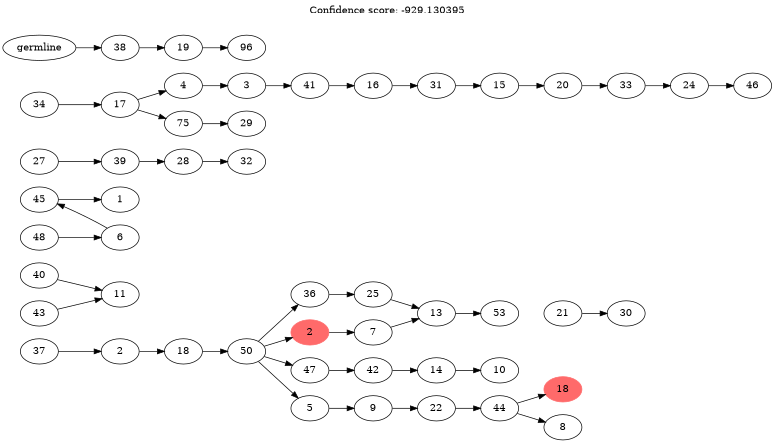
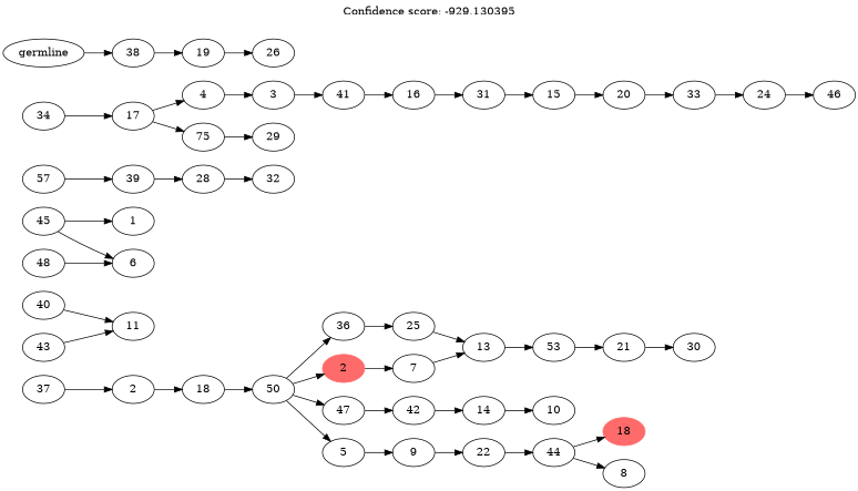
  digraph {
    label="Confidence score: -929.130395"
    labelloc=t
    rankdir=LR
    n1 [label=21]
    n2 [label=30]
    n3 [label=53]
    n4 [label=13]
    n5 [label=25]
    n6 [label=36]
    n7 [label=11]
    n8 [label=40]
    n9 [label=43]
    n10 [label=7]
    n11 [color=indianred1 label=2 style=filled]
    n12 [label=14]
    n13 [label=10]
    n14 [label=42]
    n15 [label=47]
    n16 [label=45]
    n17 [label=1]
    n18 [label=6]
    n19 [label=48]
    n20 [label=32]
    n21 [label=28]
    n22 [label=39]
-   n23 [label=27]
+   n23 [label=57]
    n24 [color=indianred1 label=18 style=filled]
    n25 [label=24]
    n26 [label=46]
    n27 [label=33]
    n28 [label=20]
    n29 [label=15]
    n30 [label=31]
    n31 [label=16]
    n32 [label=41]
    n33 [label=3]
    n34 [label=4]
    n35 [label=75]
    n36 [label=29]
    n37 [label=17]
    n38 [label=34]
    n39 [label=8]
    n40 [label=44]
    n41 [label=22]
    n42 [label=9]
    n43 [label=5]
    n44 [label=50]
    n45 [label=18]
    n46 [label=2]
    n47 [label=37]
-   n48 [label=96]
+   n48 [label=26]
    n49 [label=19]
    n50 [label=38]
    n51 [label=germline]
    n1 -> n2
+   n3 -> n1
    n4 -> n3
    n5 -> n4
    n6 -> n5
    n8 -> n7
    n9 -> n7
    n10 -> n4
    n11 -> n10
    n12 -> n13
    n14 -> n12
    n15 -> n14
    n16 -> n17
-   n18 -> n16
+   n16 -> n18
    n19 -> n18
    n21 -> n20
    n22 -> n21
    n23 -> n22
    n25 -> n26
    n27 -> n25
    n28 -> n27
    n29 -> n28
    n30 -> n29
    n31 -> n30
    n32 -> n31
    n33 -> n32
    n34 -> n33
    n35 -> n36
    n37 -> n34
    n37 -> n35
    n38 -> n37
    n40 -> n24
    n40 -> n39
    n41 -> n40
    n42 -> n41
    n43 -> n42
    n44 -> n6
    n44 -> n11
    n44 -> n15
    n44 -> n43
    n45 -> n44
    n46 -> n45
    n47 -> n46
    n49 -> n48
    n50 -> n49
    n51 -> n50
  }
